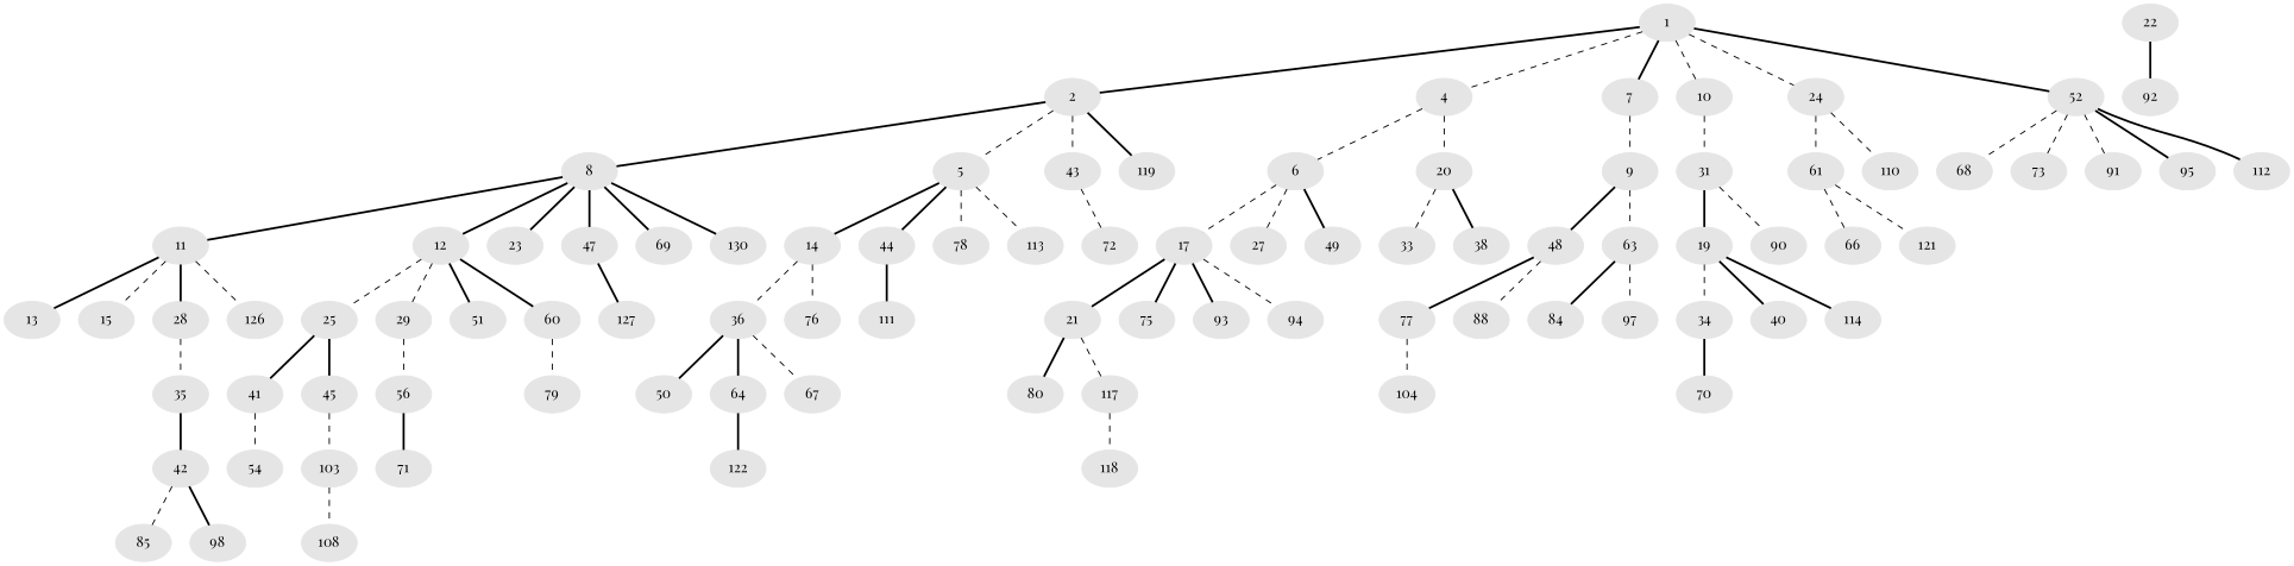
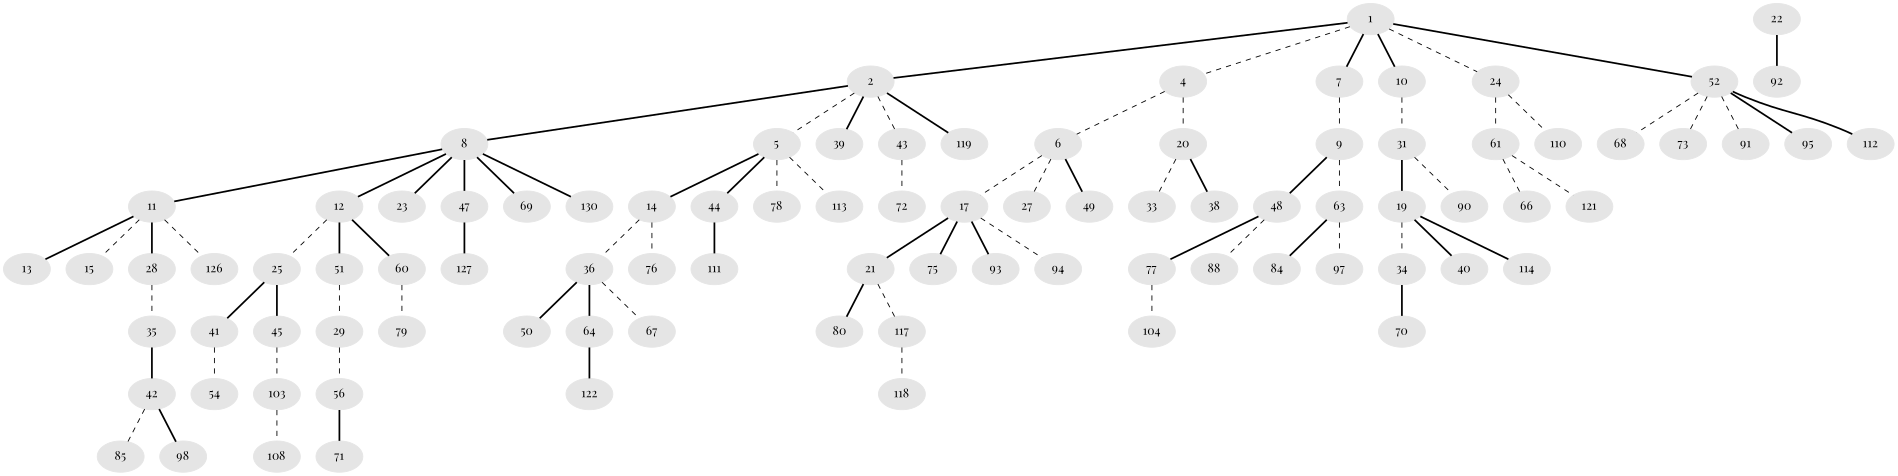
  graph {
    fontname="Playfair Display"
    node [color=gray90 fontname="Playfair Display" style=filled]
    edge [fontname="Playfair Display" style=bold]
    1 [super="+26"]
    2 [super="+18"]
    4
    7 [super="+120"]
    10 [super="+16"]
    24 [super="+99"]
    52 [super="+82"]
    n8 [label=8 super="+8"]
    5 [super="+30"]
+   39 [super="+57"]
    n11 [label=43]
    119
    6 [super="+96"]
    20 [super="+83"]
    9 [super="+37"]
    31 [super="+125"]
    61 [super="+107"]
    110
    68
    73
    91 [super="+116"]
    95
    112
    11 [super="+124"]
    12 [super="+101"]
    23 [super="+62"]
    47
    69
    130
    14
    44
    78
    113
    72 [super="+100"]
    13
    15
    28
    126
    25
    29 [super="+46"]
    51
    60 [super="+128"]
    127
    17 [super="+43"]
    27 [super="+115"]
    49 [super="+86"]
    33
    38
    36 [super="+58"]
    76
    111
    21 [super="+74"]
    75 [super="+109"]
    93
    94 [super="+102"]
    22
    92
    48 [super="+55"]
    63
    77 [super="+105"]
    88
    84
    97 [super="+106"]
    19 [super="+32"]
    34 [super="+123"]
    40
    114
    90
    35 [super="+87"]
    41
    45 [super="+59"]
    56
    79
    50
    64
    67 [super="+89"]
    42 [super="+81"]
    80
    117
    70
    118
    66 [super="+131"]
    121
    54
    103 [super="+129"]
    71
    85
    98
    122
    108
    104
    1 -- 2
    1 -- 4 [style=dashed]
    1 -- 7
-   1 -- 10 [style=dashed]
+   1 -- 10
    1 -- 24 [style=dashed]
    1 -- 52
    2 -- n8
    2 -- 5 [style=dashed]
+   2 -- 39
    2 -- n11 [style=dashed]
    2 -- 119
    4 -- 6 [style=dashed]
    4 -- 20 [style=dashed]
    7 -- 9 [style=dashed]
    10 -- 31 [style=dashed]
    24 -- 61 [style=dashed]
    24 -- 110 [style=dashed]
    52 -- 68 [style=dashed]
    52 -- 73 [style=dashed]
    52 -- 91 [style=dashed]
    52 -- 95
    52 -- 112
    n8 -- 11
    n8 -- 12
    n8 -- 23
    n8 -- 47
    n8 -- 69
    n8 -- 130
    5 -- 14
    5 -- 44
    5 -- 78 [style=dashed]
    5 -- 113 [style=dashed]
    n11 -- 72 [style=dashed]
    6 -- 17 [style=dashed]
    6 -- 27 [style=dashed]
    6 -- 49
    20 -- 33 [style=dashed]
    20 -- 38
    9 -- 48
    9 -- 63 [style=dashed]
    31 -- 19
    31 -- 90 [style=dashed]
    61 -- 66 [style=dashed]
    61 -- 121 [style=dashed]
    11 -- 13
    11 -- 15 [style=dashed]
    11 -- 28
    11 -- 126 [style=dashed]
    12 -- 25 [style=dashed]
-   12 -- 29 [style=dashed]
+   51 -- 29 [style=dashed]
    12 -- 51
    12 -- 60
    47 -- 127
    14 -- 36 [style=dashed]
    14 -- 76 [style=dashed]
    44 -- 111
    28 -- 35 [style=dashed]
    25 -- 41
    25 -- 45
    29 -- 56 [style=dashed]
    60 -- 79 [style=dashed]
    17 -- 21
    17 -- 75
    17 -- 93
    17 -- 94 [style=dashed]
    36 -- 50
    36 -- 64
    36 -- 67 [style=dashed]
    21 -- 80
    21 -- 117 [style=dashed]
    22 -- 92
    48 -- 77
    48 -- 88 [style=dashed]
    63 -- 84
    63 -- 97 [style=dashed]
    77 -- 104 [style=dashed]
    19 -- 34 [style=dashed]
    19 -- 40
    19 -- 114
    34 -- 70
    35 -- 42
    41 -- 54 [style=dashed]
    45 -- 103 [style=dashed]
    56 -- 71
    64 -- 122
    42 -- 85 [style=dashed]
    42 -- 98
    117 -- 118 [style=dashed]
    103 -- 108 [style=dashed]
  }
